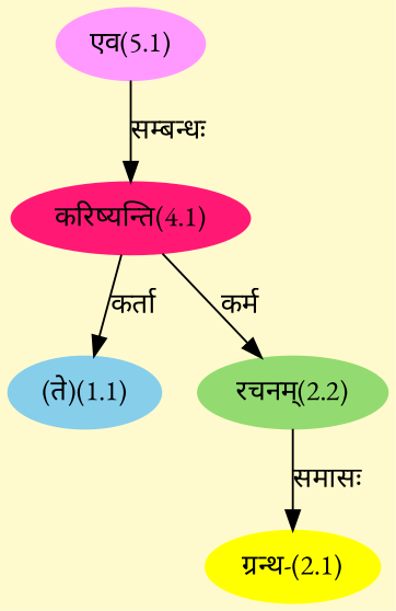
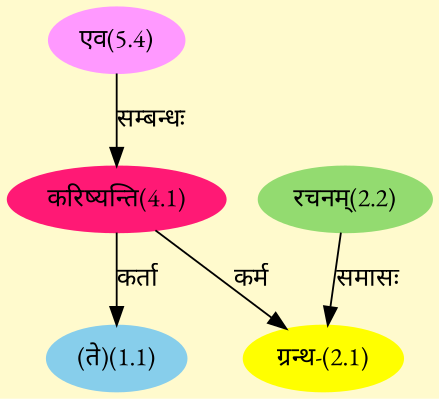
  digraph {
    bgcolor=lemonchiffon1
    compound=true
    fontname="EB Garamond"
    rankdir=BT
    node [fontname="EB Garamond" style=filled]
    edge [dir=back fontname="EB Garamond"]
    n1 [color="#87CEEB" label="(ते)(1.1)"]
    n2 [color="#FF1975" label="करिष्यन्ति(4.1)"]
-   n3 [color="#FF99FF" label="एव(5.1)"]
+   n3 [color="#FF99FF" label="एव(5.4)"]
    n4 [color="#FFFF00" label="ग्रन्थ-(2.1)"]
    n5 [color="#93DB70" label="रचनम्(2.2)"]
    n1 -> n2 [label="कर्ता"]
    n2 -> n3 [label="सम्बन्धः"]
    n4 -> n5 [label="समासः"]
-   n5 -> n2 [label="कर्म"]
+   n4 -> n2 [label="कर्म"]
  }
